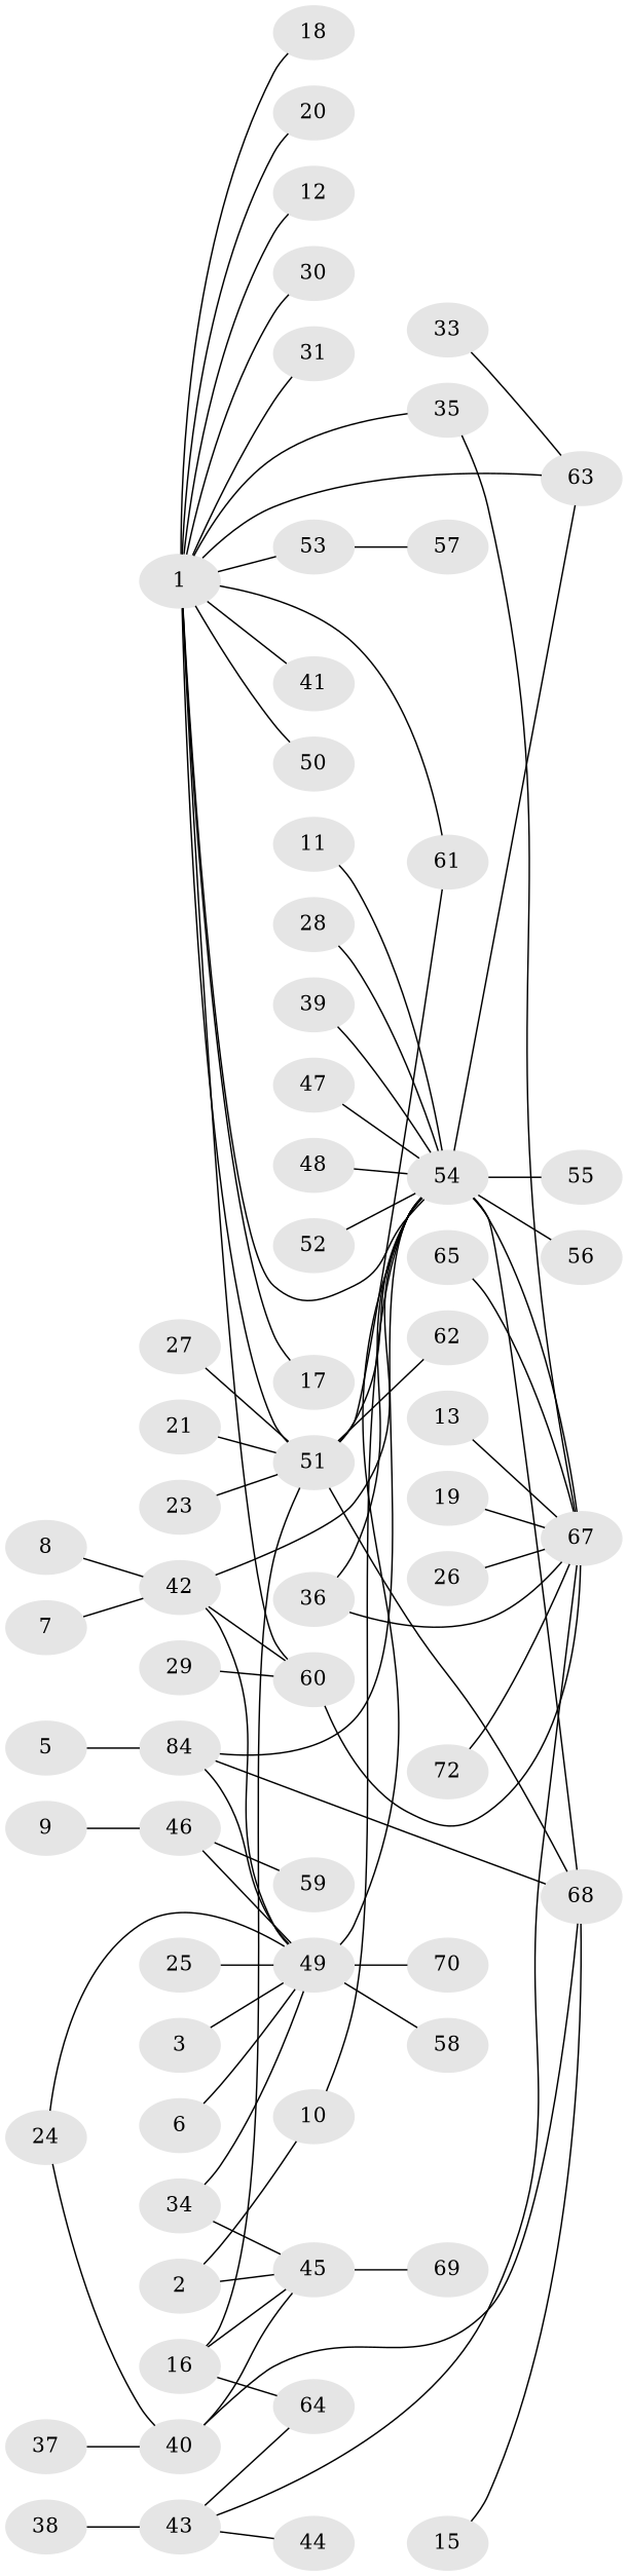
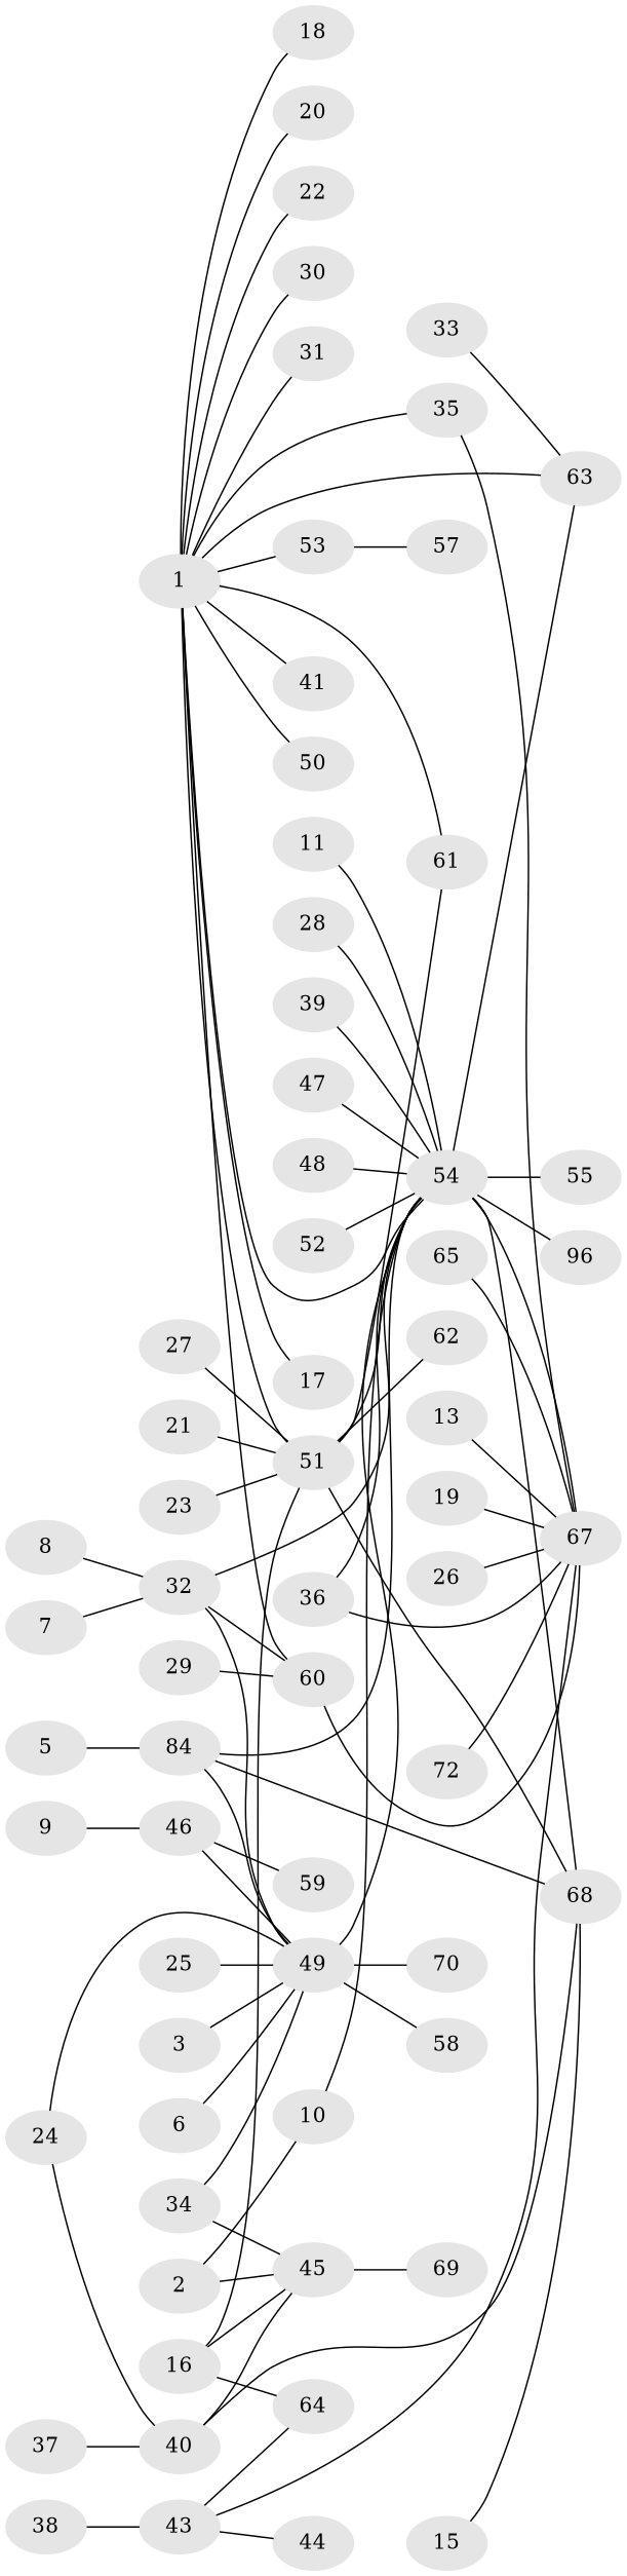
  graph {
    rankdir=LR
    node [color=gray90 style=filled]
    edge [weight=1.0]
    1
    17
    18
    20
-   22 [label=12]
+   22
    30
    31
    35
    41
    50
    51
    53
    54
    60
    61
    63
    67
    68
    62
    57
    55
-   56
+   56 [label=96]
    2
    10
    45
    69
    3
    49
    58
    70
    n31 [label=84]
    5
    6
    7
-   32 [label=42]
+   32
    8
    9
    46
    59
    11
    13
    15
    16
    64
    19
    21
    23
    24
    40
    25
    26
    27
    28
    29
    33
    34
    36
    37
    38
    43
    44
    39
    n63 [label=72]
    47
    48
    52
    65
    1 -- 17
    1 -- 18
    1 -- 20
    1 -- 22
    1 -- 30
    1 -- 31
    1 -- 35
    1 -- 41
    1 -- 50
    1 -- 51
    1 -- 53
    1 -- 54 [weight=2.0]
    1 -- 60
    1 -- 61
    1 -- 63
    35 -- 67
    51 -- 54 [weight=2.0]
    51 -- 61
    51 -- 68
    51 -- 62
    53 -- 57
    54 -- 63
    54 -- 67
    54 -- 68
    54 -- 55 [weight=2.0]
    54 -- 56
    60 -- 67
    2 -- 10
    2 -- 45
    10 -- 54
    45 -- 69
    3 -- 49
    49 -- 54 [weight=2.0]
    49 -- 58
    49 -- 70
    n31 -- 54
    n31 -- 68
    n31 -- 49
    5 -- n31
    6 -- 49
    7 -- 32
    32 -- 54
    32 -- 60
    32 -- 49
    8 -- 32
    9 -- 46
    46 -- 49
    46 -- 59
    11 -- 54
    13 -- 67
    15 -- 68
    16 -- 51
    16 -- 45
    16 -- 64
    19 -- 67
    21 -- 51
    23 -- 51
    24 -- 49
    24 -- 40
    40 -- 68
    40 -- 45
    25 -- 49
    26 -- 67
    27 -- 51
    28 -- 54
    29 -- 60
    33 -- 63
    34 -- 45
    34 -- 49
    36 -- 54
    36 -- 67
    37 -- 40
    38 -- 43
    43 -- 67
    43 -- 64
    43 -- 44
    39 -- 54
    n63 -- 67
    47 -- 54
    48 -- 54
    52 -- 54
    65 -- 67
  }
